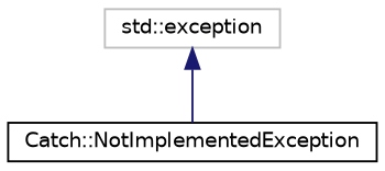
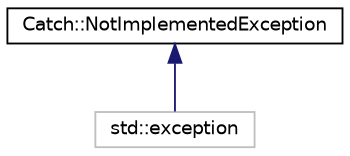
  digraph {
    rankdir=TB
    node [fillcolor=white fontname=Helvetica fontsize=10 shape=record style=filled]
    n1 [color=grey75 height=0.2 label="std::exception" width=0.4]
    n2 [color=black height=0.2 label="Catch::NotImplementedException" width=0.4]
-   n1 -> n2 [color=midnightblue dir=back fontname=Helvetica fontsize=10 labelfontname=Helvetica labelfontsize=10 style=solid]
+   n2 -> n1 [color=midnightblue dir=back fontname=Helvetica fontsize=10 labelfontname=Helvetica labelfontsize=10 style=solid]
  }
